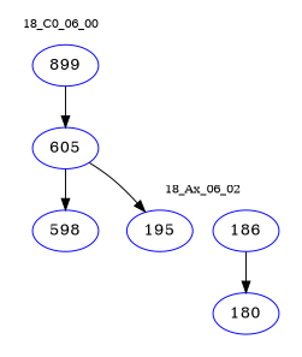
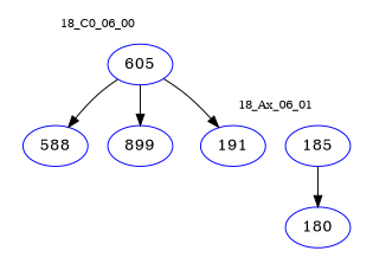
  digraph {
    node [color=blue]
    edge [color=black]
-   n1 [label=186]
+   n1 [label=185]
    n2 [label=180]
-   n3 [label=195]
+   n3 [label=191]
    n4 [label=605]
-   n5 [label=598]
+   n5 [label=588]
    n6 [label=899]
    subgraph cluster_1 {
      color=white
      fontsize=10
-     label="18_Ax_06_02"
+     label="18_Ax_06_01"
      n1
      n2
      n3
    }
    subgraph cluster_2 {
      color=white
      fontsize=10
      label="18_C0_06_00"
      n4
      n5
      n6
    }
    n1 -> n2
    n4 -> n3
    n4 -> n5
-   n6 -> n4
+   n4 -> n6
  }
